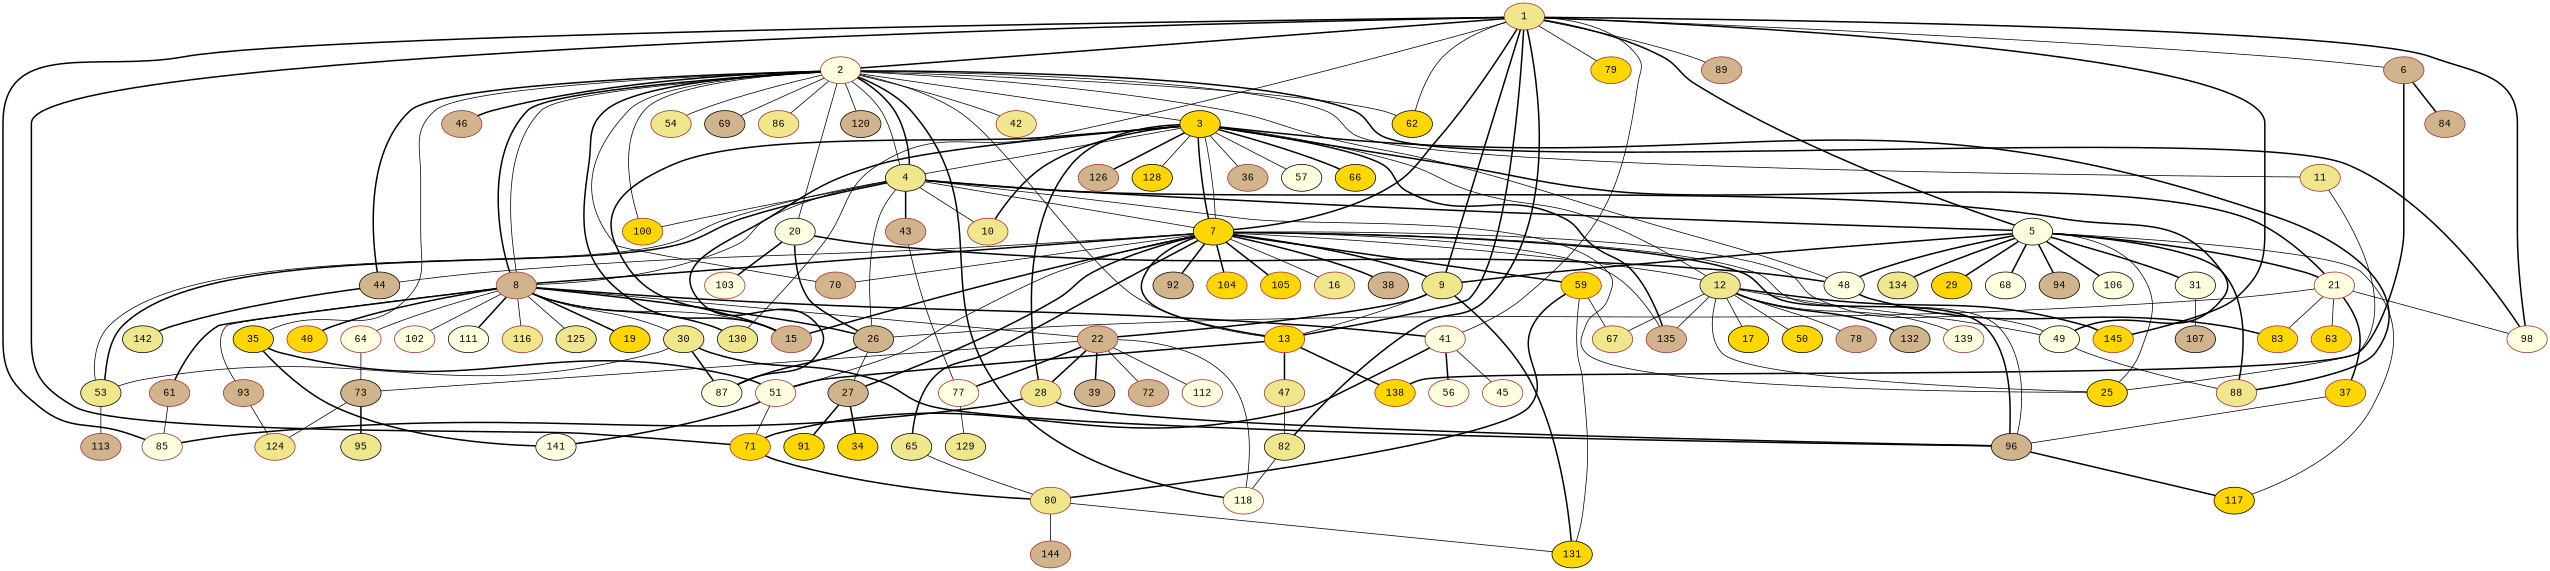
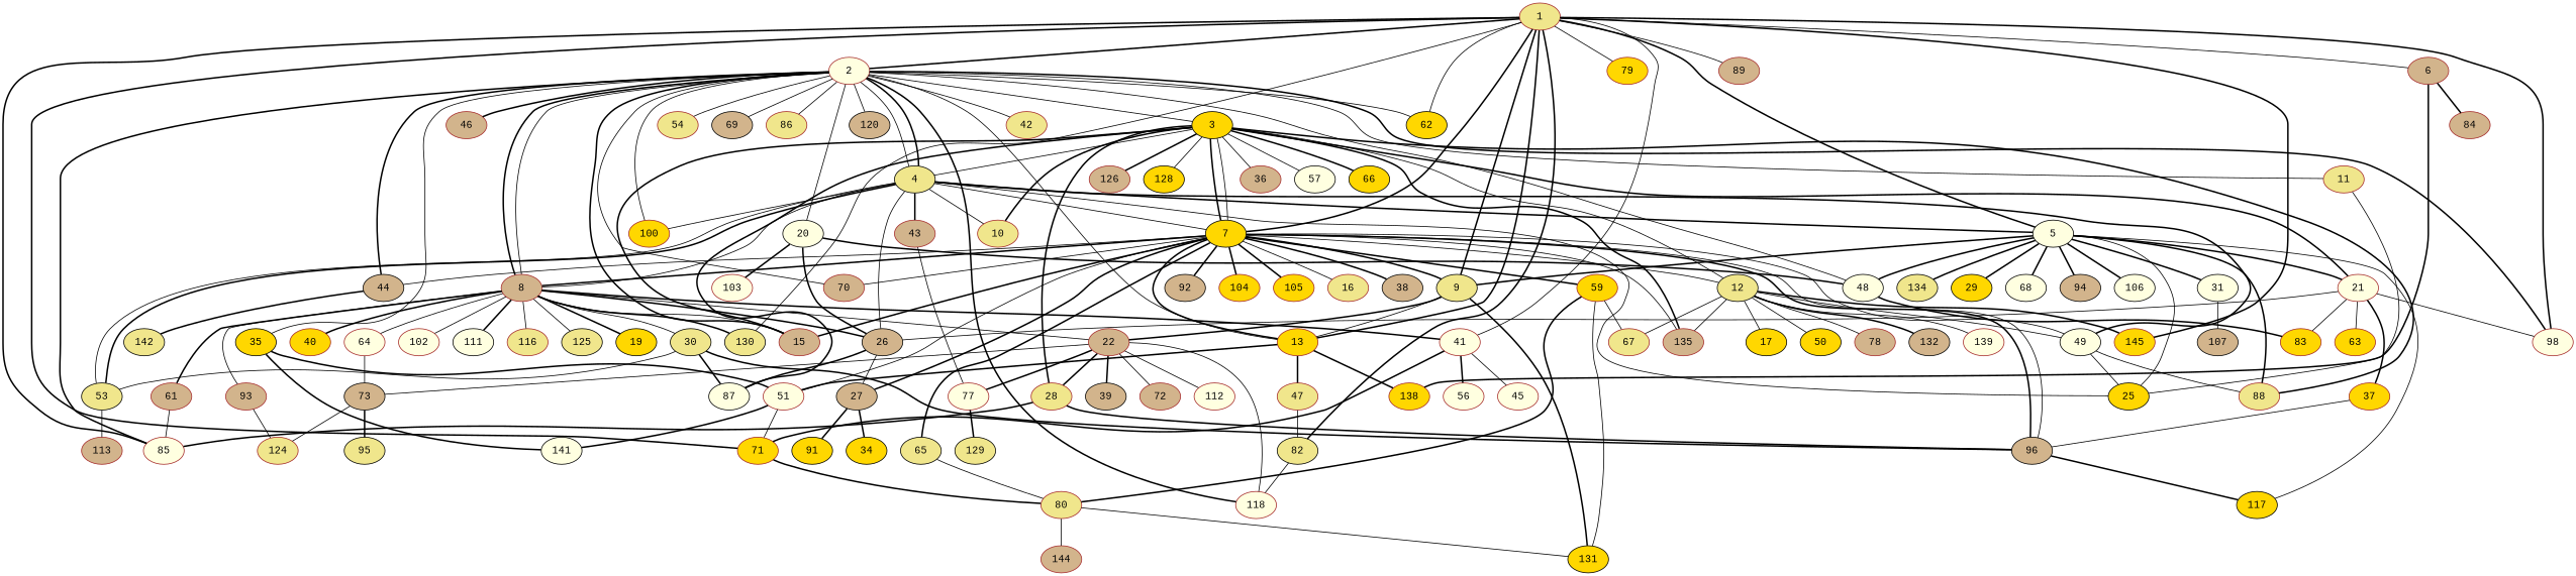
  graph {
    fontname="Liberation Mono"
    node [color=brown fillcolor=tan fontname="Liberation Mono" style=filled]
    edge [fontname="Liberation Mono" style=bold]
    1 [fillcolor=khaki super="+97"]
    2 [fillcolor=lightyellow super="+32"]
    5 [color=black fillcolor=lightyellow super="+133"]
    6 [super="+114"]
    7 [color=black fillcolor=gold super="+18"]
    9 [color=black fillcolor=khaki super="+121"]
    13 [fillcolor=gold super="+76"]
    41 [fillcolor=lightyellow super="+75"]
    62 [color=black fillcolor=gold]
    71 [fillcolor=gold super="+147"]
    79 [fillcolor=gold]
    82 [color=black fillcolor=khaki]
    85 [fillcolor=lightyellow super="+123"]
    89
    98 [fillcolor=lightyellow]
    130 [color=black fillcolor=khaki]
    145 [fillcolor=gold]
    3 [color=black fillcolor=gold super="+14"]
    4 [color=black fillcolor=khaki super="+23"]
    8 [super="+108"]
    11 [fillcolor=khaki super="+110"]
    15 [super="+60"]
    20 [color=black fillcolor=lightyellow super="+33"]
    35 [color=black fillcolor=gold super="+146"]
    42 [fillcolor=khaki]
    44 [color=black super="+58"]
    46
    48 [color=black fillcolor=lightyellow super="+90"]
    54 [fillcolor=khaki]
    69 [color=black]
    70 [super="+140"]
    86 [fillcolor=khaki]
    100 [fillcolor=gold]
    118 [fillcolor=lightyellow super="+119"]
    120 [color=black]
    21 [fillcolor=lightyellow super="+101"]
    88 [fillcolor=khaki]
    25 [color=black fillcolor=gold super="+55"]
    29 [color=black fillcolor=gold]
    31 [color=black fillcolor=lightyellow]
    68 [color=black fillcolor=lightyellow]
    94 [color=black]
    106 [color=black fillcolor=lightyellow]
    117 [color=black fillcolor=gold]
    134 [color=black fillcolor=khaki]
    84
    138 [fillcolor=gold]
    12 [color=black fillcolor=khaki super="+74"]
    135
    49 [color=black fillcolor=lightyellow super="+143"]
    16 [fillcolor=khaki]
    27 [color=black super="+99"]
    38 [color=black]
    51 [fillcolor=lightyellow super="+81"]
    59 [fillcolor=gold]
    65 [color=black fillcolor=khaki]
    92 [color=black]
    96 [color=black super="+136"]
    104 [fillcolor=gold]
    105 [fillcolor=gold]
    22 [super="+24"]
    131 [color=black fillcolor=gold]
    47 [fillcolor=khaki]
    45 [fillcolor=lightyellow]
    56 [fillcolor=lightyellow]
    80 [fillcolor=khaki]
    10 [fillcolor=khaki]
    28 [fillcolor=khaki]
    36
    57 [color=black fillcolor=lightyellow]
    66 [color=black fillcolor=gold]
    87 [color=black fillcolor=lightyellow]
    126
    128 [color=black fillcolor=gold]
    26 [color=black super="+137"]
    43
    53 [color=black fillcolor=khaki]
    19 [color=black fillcolor=gold]
    30 [color=black fillcolor=khaki super="+52"]
    40 [fillcolor=gold]
    61
    64 [fillcolor=lightyellow]
    93
    102 [fillcolor=lightyellow]
    111 [color=black fillcolor=lightyellow]
    116 [fillcolor=khaki]
    125 [color=black fillcolor=khaki]
    103 [fillcolor=lightyellow]
    141 [color=black fillcolor=lightyellow]
    142 [color=black fillcolor=khaki]
    83 [fillcolor=gold super="+109"]
    17 [color=black fillcolor=gold]
    50 [color=black fillcolor=gold]
    67 [fillcolor=khaki super="+127"]
    78
    132 [color=black]
    139 [fillcolor=lightyellow]
    37 [fillcolor=gold]
    63 [fillcolor=gold]
    77 [fillcolor=lightyellow super="+122"]
    113
    107 [color=black]
    34 [color=black fillcolor=gold]
    91 [color=black fillcolor=gold]
    39 [color=black]
    72
    73 [color=black super="+115"]
    112 [fillcolor=lightyellow]
    124 [fillcolor=khaki]
    95 [color=black fillcolor=khaki]
    129 [color=black fillcolor=khaki]
    144
    1 -- 2 [weight=2]
    1 -- 5
    1 -- 6 [style=solid]
    1 -- 7 [weight=2]
    1 -- 9
    1 -- 13
    1 -- 41 [style=solid]
    1 -- 62 [style=solid]
    1 -- 71
    1 -- 79 [style=solid]
    1 -- 82
    1 -- 85
    1 -- 89 [style=solid]
    1 -- 98
    1 -- 130 [style=solid]
    1 -- 145
    2 -- 13 [style=solid]
    2 -- 62 [style=solid]
+   2 -- 85
    2 -- 98
    2 -- 3 [style=solid]
    2 -- 4 [style=solid weight=2]
    2 -- 4
    2 -- 8
    2 -- 8 [style=solid]
    2 -- 11 [style=solid]
    2 -- 15
    2 -- 20 [style=solid]
    2 -- 35 [style=solid]
    2 -- 42 [style=solid]
    2 -- 44
    2 -- 46
    2 -- 48 [style=solid]
    2 -- 54 [style=solid]
    2 -- 69 [style=solid weight=2]
    2 -- 70 [style=solid]
    2 -- 86 [style=solid]
    2 -- 100 [style=solid]
    2 -- 118
    2 -- 120 [style=solid]
    5 -- 9 [weight=2]
    5 -- 48
    5 -- 21
    5 -- 88
    5 -- 25 [style=solid weight=2]
    5 -- 29
    5 -- 31
    5 -- 68
    5 -- 94
    5 -- 106
    5 -- 117 [style=solid]
    5 -- 134
    6 -- 84
    6 -- 138
    7 -- 9
    7 -- 13
    7 -- 8
    7 -- 15
    7 -- 44 [style=solid]
    7 -- 70 [style=solid]
    7 -- 12 [style=solid]
    7 -- 135 [style=solid]
    7 -- 49 [style=solid]
    7 -- 16 [style=solid]
    7 -- 27
    7 -- 38
    7 -- 51 [style=solid]
    7 -- 59
    7 -- 65
    7 -- 92
    7 -- 96
    7 -- 96 [style=solid]
    7 -- 104
    7 -- 105
    9 -- 13 [style=solid]
    9 -- 22
    9 -- 131
    13 -- 138
    13 -- 51
    13 -- 47
    41 -- 71
    41 -- 45 [style=solid]
    41 -- 56
    71 -- 80
    82 -- 118 [style=solid]
    3 -- 7
    3 -- 7 [style=solid]
    3 -- 4 [style=solid]
    3 -- 15
    3 -- 21
    3 -- 88
    3 -- 12 [style=solid]
    3 -- 135
    3 -- 10
    3 -- 28
    3 -- 36 [style=solid]
    3 -- 57 [style=solid]
    3 -- 66
    3 -- 87
    3 -- 126
    3 -- 128 [style=solid]
    4 -- 5
    4 -- 7 [style=solid weight=2]
    4 -- 8 [style=solid]
    4 -- 100 [style=solid]
    4 -- 25 [style=solid]
    4 -- 49
    4 -- 10 [style=solid]
    4 -- 26 [style=solid]
    4 -- 43
    4 -- 53 [style=solid]
    4 -- 53
    8 -- 41
    8 -- 130
    8 -- 15 [style=solid]
    8 -- 22 [style=solid]
    8 -- 26
    8 -- 19
    8 -- 30 [style=solid]
    8 -- 40
    8 -- 61
    8 -- 64 [style=solid]
    8 -- 93 [style=solid]
    8 -- 102 [style=solid]
    8 -- 111
    8 -- 116 [style=solid]
    8 -- 125 [style=solid]
    11 -- 25 [style=solid]
    20 -- 48
    20 -- 26
    20 -- 103
    35 -- 51
    35 -- 141
    44 -- 142
    48 -- 83
    21 -- 98 [style=solid]
    21 -- 26 [style=solid]
    21 -- 83 [style=solid weight=2]
    21 -- 37
    21 -- 63 [style=solid]
    31 -- 107 [style=solid]
    12 -- 145
-   12 -- 25 [style=solid]
+   49 -- 25 [style=solid]
    12 -- 135 [style=solid]
    12 -- 49 [style=solid]
    12 -- 17 [style=solid]
    12 -- 50 [style=solid]
    12 -- 67 [style=solid]
    12 -- 78 [style=solid]
    12 -- 132
    12 -- 139 [style=solid]
    49 -- 88 [style=solid]
    27 -- 34
    27 -- 91
    51 -- 71 [style=solid]
    51 -- 141
    59 -- 131 [style=solid]
    59 -- 80
    59 -- 67 [style=solid]
    65 -- 80 [style=solid]
    96 -- 117
    22 -- 118 [style=solid]
    22 -- 28
    22 -- 77
    22 -- 39
    22 -- 72 [style=solid]
    22 -- 73 [style=solid]
    22 -- 112 [style=solid]
    47 -- 82 [style=solid]
    80 -- 131 [style=solid]
    80 -- 144 [style=solid]
    28 -- 85
    28 -- 96
    26 -- 27 [style=solid]
    26 -- 87
    43 -- 77 [style=solid]
    53 -- 113 [style=solid]
    30 -- 96
    30 -- 87
    30 -- 53 [style=solid]
    61 -- 85 [style=solid]
    64 -- 73 [style=solid]
    93 -- 124 [style=solid]
    37 -- 96 [style=solid]
-   77 -- 129 [style=solid]
+   77 -- 129
    73 -- 124 [style=solid]
    73 -- 95
  }
